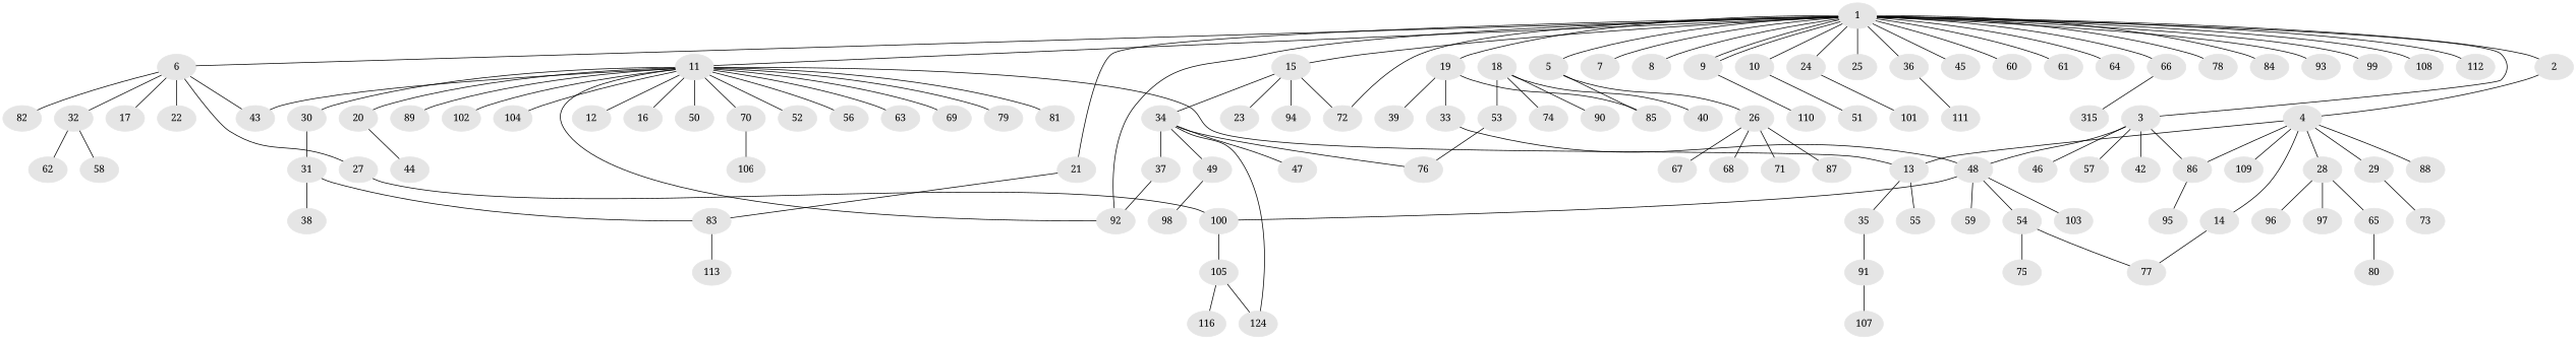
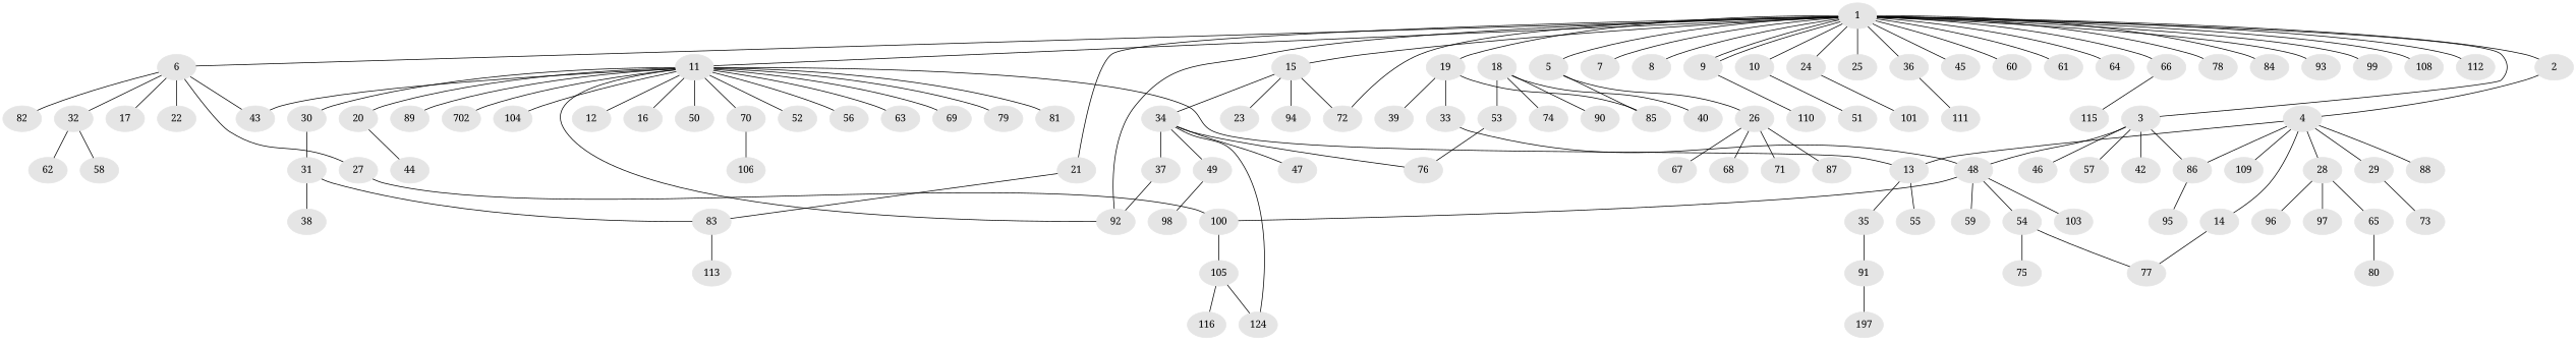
  graph {
    fontname="Noto Serif"
    node [color=gray90 fontname="Noto Serif" style=filled]
    edge [fontname="Noto Serif"]
    1
    2
    3
    5
    6
    7
    8
    9
    10
    11
    15
    19
    21
    24
    25
    36
    45
    60
    61
    64
    66
    72
    78
    84
    92
    93
    99
    108
    112
    4
    42
    46
    48
    57
    86
    26
    85
    17
    22
    27
    32
    43
    82
    110
    51
    13
    12
    16
    20
    30
    50
    52
    56
    63
    69
    70
    79
    81
    89
-   102
+   102 [label=702]
    104
    23
    34
    94
    33
    39
    83
    101
    111
-   115 [label=315]
+   115
    14
    28
    29
    88
    109
    100
    54
    59
    103
    95
    35
    55
    77
    65
    96
    97
    73
    18
    40
    53
    74
    90
    67
    68
    71
    87
    58
    62
    44
    31
    106
    91
    37
    47
    49
    76
    n107 [label=124]
    113
    105
    80
    38
    98
-   107
+   107 [label=197]
    75
    116
    1 -- 2
    1 -- 3
    1 -- 5
    1 -- 6
    1 -- 7
    1 -- 8
    1 -- 9
    1 -- 9
    1 -- 10
    1 -- 11
    1 -- 15
    1 -- 19
    1 -- 21
    1 -- 24
    1 -- 25
    1 -- 36
    1 -- 45
    1 -- 60
    1 -- 61
    1 -- 64
    1 -- 66
    1 -- 72
    1 -- 78
    1 -- 84
    1 -- 92
    1 -- 93
    1 -- 99
    1 -- 108
    1 -- 112
    2 -- 4
    3 -- 42
    3 -- 46
    3 -- 48
    3 -- 57
    3 -- 86
    5 -- 26
    5 -- 85
    6 -- 17
    6 -- 22
    6 -- 27
    6 -- 32
    6 -- 43
    6 -- 82
    9 -- 110
    10 -- 51
    11 -- 92
    11 -- 43
    11 -- 13
    11 -- 12
    11 -- 16
    11 -- 20
    11 -- 30
    11 -- 50
    11 -- 52
    11 -- 56
    11 -- 63
    11 -- 69
    11 -- 70
    11 -- 79
    11 -- 81
    11 -- 89
    11 -- 102
    11 -- 104
    15 -- 72
    15 -- 23
    15 -- 34
    15 -- 94
    19 -- 85
    19 -- 33
    19 -- 39
    21 -- 83
    24 -- 101
    36 -- 111
    66 -- 115
    4 -- 86
    4 -- 13
    4 -- 14
    4 -- 28
    4 -- 29
    4 -- 88
    4 -- 109
    48 -- 100
    48 -- 54
    48 -- 59
    48 -- 103
    86 -- 95
    26 -- 67
    26 -- 68
    26 -- 71
    26 -- 87
    27 -- 100
    32 -- 58
    32 -- 62
    13 -- 35
    13 -- 55
    20 -- 44
    30 -- 31
    70 -- 106
    34 -- 37
    34 -- 47
    34 -- 49
    34 -- 76
    34 -- n107
    33 -- 48
    83 -- 113
    14 -- 77
    28 -- 65
    28 -- 96
    28 -- 97
    29 -- 73
    100 -- 105
    54 -- 77
    54 -- 75
    35 -- 91
    65 -- 80
    18 -- 40
    18 -- 53
    18 -- 74
    18 -- 90
    53 -- 76
    31 -- 83
    31 -- 38
    91 -- 107
    37 -- 92
    49 -- 98
    105 -- n107
    105 -- 116
  }
